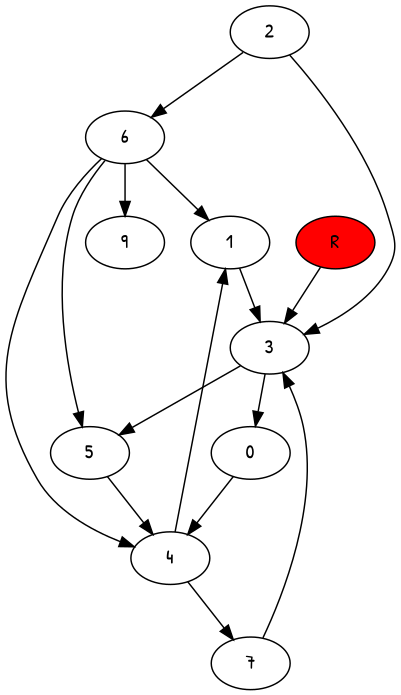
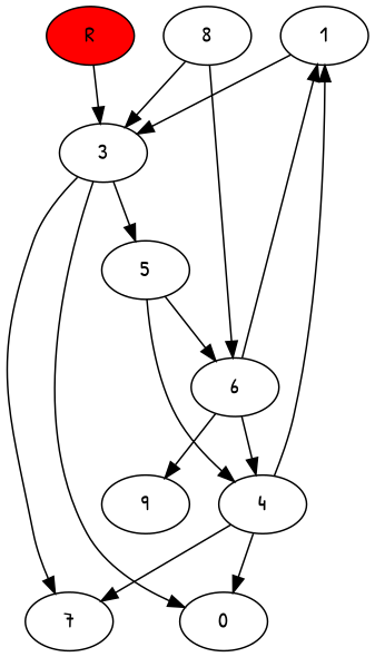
  digraph {
    fontname="Patrick Hand"
    node [fontname="Patrick Hand"]
    edge [fontname="Patrick Hand"]
    1
    3
    n3 [label=0]
    5
    4
    7
    6
-   8 [label=2]
+   8
    9
    R [fillcolor="#ff0000" style=filled]
    1 -> 3
    3 -> n3
    3 -> 5
-   n3 -> 4
+   4 -> n3
    5 -> 4
-   6 -> 5
+   5 -> 6
    4 -> 1
    4 -> 7
-   7 -> 3
+   3 -> 7
    6 -> 1
    6 -> 4
    6 -> 9
    8 -> 3
    8 -> 6
    R -> 3
  }
